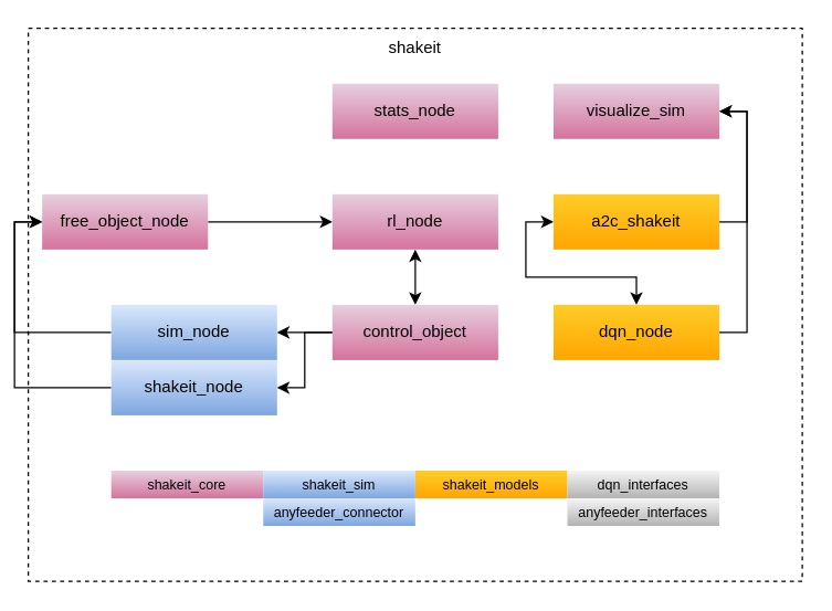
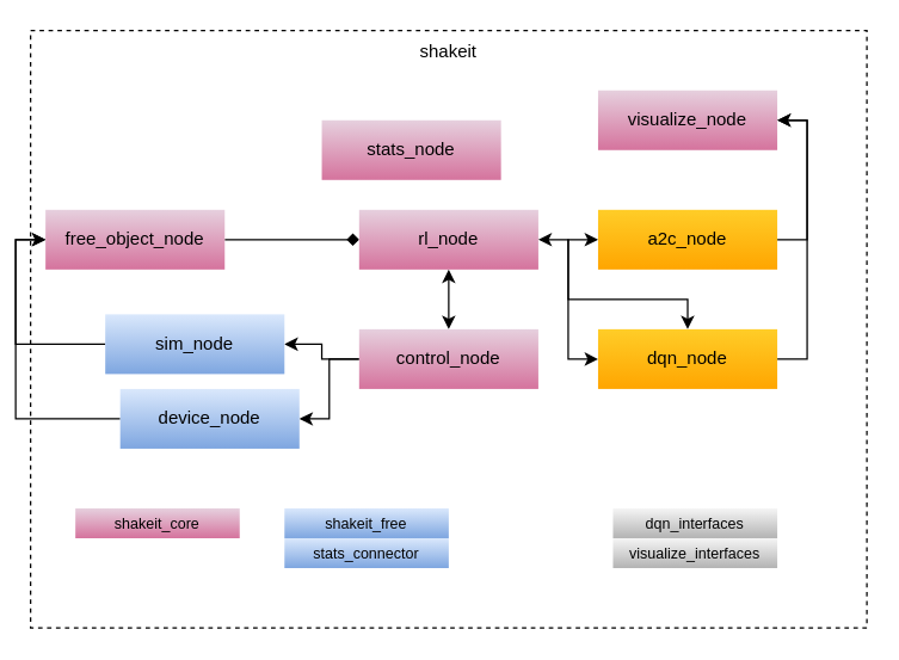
  <mxCell id="0" />
  <mxCell id="1" parent="0" />
  <mxCell id="2" value="shakeit" style="rounded=0;whiteSpace=wrap;html=1;fillColor=none;verticalAlign=top;dashed=1;" parent="1" vertex="1"><mxGeometry x="20" y="20" width="560" height="400" as="geometry" /></mxCell>
- <mxCell id="3" style="edgeStyle=orthogonalEdgeStyle;rounded=0;orthogonalLoop=1;jettySize=auto;html=1;exitX=1;exitY=0.5;exitDx=0;exitDy=0;entryX=0;entryY=0.5;entryDx=0;entryDy=0;" parent="1" source="4" target="6" edge="1"><mxGeometry relative="1" as="geometry" /></mxCell>
+ <mxCell id="3" style="edgeStyle=orthogonalEdgeStyle;rounded=0;orthogonalLoop=1;jettySize=auto;html=1;exitX=1;exitY=0.5;exitDx=0;exitDy=0;entryX=0;entryY=0.5;entryDx=0;entryDy=0;endArrow=diamond;" parent="1" source="4" target="6" edge="1"><mxGeometry relative="1" as="geometry" /></mxCell>
  <mxCell id="4" value="free_object_node" style="rounded=0;whiteSpace=wrap;html=1;gradientColor=#d5739d;fillColor=#e6d0de;strokeColor=none;" parent="1" vertex="1"><mxGeometry x="30" y="140" width="120" height="40" as="geometry" /></mxCell>
  <mxCell id="5" style="edgeStyle=orthogonalEdgeStyle;rounded=0;orthogonalLoop=1;jettySize=auto;html=1;exitX=0.5;exitY=1;exitDx=0;exitDy=0;entryX=0.5;entryY=0;entryDx=0;entryDy=0;startArrow=classic;startFill=1;" parent="1" source="6" target="9" edge="1"><mxGeometry relative="1" as="geometry" /></mxCell>
  <mxCell id="6" value="rl_node" style="rounded=0;whiteSpace=wrap;html=1;gradientColor=#d5739d;fillColor=#e6d0de;strokeColor=none;" parent="1" vertex="1"><mxGeometry x="240" y="140" width="120" height="40" as="geometry" /></mxCell>
  <mxCell id="7" value="" style="edgeStyle=orthogonalEdgeStyle;rounded=0;orthogonalLoop=1;jettySize=auto;html=1;startArrow=none;startFill=0;" parent="1" source="9" target="19" edge="1"><mxGeometry relative="1" as="geometry" /></mxCell>
  <mxCell id="8" style="edgeStyle=orthogonalEdgeStyle;rounded=0;orthogonalLoop=1;jettySize=auto;html=1;exitX=0;exitY=0.5;exitDx=0;exitDy=0;entryX=1;entryY=0.5;entryDx=0;entryDy=0;fontSize=10;" edge="1" parent="1" source="9" target="27"><mxGeometry relative="1" as="geometry" /></mxCell>
- <mxCell id="9" value="control_object" style="rounded=0;whiteSpace=wrap;html=1;gradientColor=#d5739d;fillColor=#e6d0de;strokeColor=none;" parent="1" vertex="1"><mxGeometry x="240" y="220" width="120" height="40" as="geometry" /></mxCell>
- <mxCell id="10" value="stats_node" style="rounded=0;whiteSpace=wrap;html=1;gradientColor=#d5739d;fillColor=#e6d0de;strokeColor=none;" parent="1" vertex="1"><mxGeometry x="240" y="60" width="120" height="40" as="geometry" /></mxCell>
- <mxCell id="11" value="visualize_sim" style="rounded=0;whiteSpace=wrap;html=1;gradientColor=#d5739d;fillColor=#e6d0de;strokeColor=none;" parent="1" vertex="1"><mxGeometry x="400" y="60" width="120" height="40" as="geometry" /></mxCell>
+ <mxCell id="9" value="control_node" style="rounded=0;whiteSpace=wrap;html=1;gradientColor=#d5739d;fillColor=#e6d0de;strokeColor=none;" parent="1" vertex="1"><mxGeometry x="240" y="220" width="120" height="40" as="geometry" /></mxCell>
+ <mxCell id="10" value="stats_node" style="rounded=0;whiteSpace=wrap;html=1;gradientColor=#d5739d;fillColor=#e6d0de;strokeColor=none;" parent="1" vertex="1"><mxGeometry x="215" y="80" width="120" height="40" as="geometry" /></mxCell>
+ <mxCell id="11" value="visualize_node" style="rounded=0;whiteSpace=wrap;html=1;gradientColor=#d5739d;fillColor=#e6d0de;strokeColor=none;" parent="1" vertex="1"><mxGeometry x="400" y="60" width="120" height="40" as="geometry" /></mxCell>
  <mxCell id="12" style="edgeStyle=orthogonalEdgeStyle;rounded=0;orthogonalLoop=1;jettySize=auto;html=1;exitX=1;exitY=0.5;exitDx=0;exitDy=0;entryX=1;entryY=0.5;entryDx=0;entryDy=0;startArrow=none;startFill=0;" parent="1" source="14" target="11" edge="1"><mxGeometry relative="1" as="geometry" /></mxCell>
  <mxCell id="13" style="edgeStyle=orthogonalEdgeStyle;rounded=0;orthogonalLoop=1;jettySize=auto;html=1;exitX=0;exitY=0.5;exitDx=0;exitDy=0;startArrow=classic;startFill=1;" parent="1" source="14" target="17" edge="1"><mxGeometry relative="1" as="geometry" /></mxCell>
- <mxCell id="14" value="a2c_shakeit" style="rounded=0;whiteSpace=wrap;html=1;gradientColor=#ffa500;fillColor=#ffcd28;strokeColor=none;" parent="1" vertex="1"><mxGeometry x="400" y="140" width="120" height="40" as="geometry" /></mxCell>
+ <mxCell id="14" value="a2c_node" style="rounded=0;whiteSpace=wrap;html=1;gradientColor=#ffa500;fillColor=#ffcd28;strokeColor=none;" parent="1" vertex="1"><mxGeometry x="400" y="140" width="120" height="40" as="geometry" /></mxCell>
  <mxCell id="15" style="edgeStyle=orthogonalEdgeStyle;rounded=0;orthogonalLoop=1;jettySize=auto;html=1;exitX=1;exitY=0.5;exitDx=0;exitDy=0;entryX=1;entryY=0.5;entryDx=0;entryDy=0;startArrow=none;startFill=0;" parent="1" source="17" target="11" edge="1"><mxGeometry relative="1" as="geometry"><Array as="points"><mxPoint x="540" y="240" /><mxPoint x="540" y="80" /></Array></mxGeometry></mxCell>
+ <mxCell id="16" style="edgeStyle=orthogonalEdgeStyle;rounded=0;orthogonalLoop=1;jettySize=auto;html=1;exitX=0;exitY=0.5;exitDx=0;exitDy=0;entryX=1;entryY=0.5;entryDx=0;entryDy=0;startArrow=classic;startFill=1;" parent="1" source="17" target="6" edge="1"><mxGeometry relative="1" as="geometry"><Array as="points"><mxPoint x="380" y="240" /><mxPoint x="380" y="160" /></Array></mxGeometry></mxCell>
  <mxCell id="17" value="dqn_node" style="rounded=0;whiteSpace=wrap;html=1;gradientColor=#ffa500;fillColor=#ffcd28;strokeColor=none;" parent="1" vertex="1"><mxGeometry x="400" y="220" width="120" height="40" as="geometry" /></mxCell>
  <mxCell id="18" style="edgeStyle=orthogonalEdgeStyle;rounded=0;orthogonalLoop=1;jettySize=auto;html=1;exitX=0;exitY=0.5;exitDx=0;exitDy=0;entryX=0;entryY=0.5;entryDx=0;entryDy=0;" parent="1" source="19" target="4" edge="1"><mxGeometry relative="1" as="geometry" /></mxCell>
- <mxCell id="19" value="sim_node" style="rounded=0;whiteSpace=wrap;html=1;gradientColor=#7ea6e0;fillColor=#dae8fc;strokeColor=none;" parent="1" vertex="1"><mxGeometry x="80" y="220" width="120" height="40" as="geometry" /></mxCell>
- <mxCell id="20" value="shakeit_core" style="rounded=0;whiteSpace=wrap;html=1;gradientColor=#d5739d;fillColor=#e6d0de;strokeColor=none;fontSize=10;" parent="1" vertex="1"><mxGeometry x="80" y="340" width="110" height="20" as="geometry" /></mxCell>
- <mxCell id="21" value="shakeit_sim" style="rounded=0;whiteSpace=wrap;html=1;gradientColor=#7ea6e0;fillColor=#dae8fc;strokeColor=none;fontSize=10;" parent="1" vertex="1"><mxGeometry x="190" y="340" width="110" height="20" as="geometry" /></mxCell>
- <mxCell id="22" value="shakeit_models" style="rounded=0;whiteSpace=wrap;html=1;gradientColor=#ffa500;fillColor=#ffcd28;strokeColor=none;fontSize=10;" parent="1" vertex="1"><mxGeometry x="300" y="340" width="110" height="20" as="geometry" /></mxCell>
+ <mxCell id="19" value="sim_node" style="rounded=0;whiteSpace=wrap;html=1;gradientColor=#7ea6e0;fillColor=#dae8fc;strokeColor=none;" parent="1" vertex="1"><mxGeometry x="70" y="210" width="120" height="40" as="geometry" /></mxCell>
+ <mxCell id="20" value="shakeit_core" style="rounded=0;whiteSpace=wrap;html=1;gradientColor=#d5739d;fillColor=#e6d0de;strokeColor=none;fontSize=10;" parent="1" vertex="1"><mxGeometry x="50" y="340" width="110" height="20" as="geometry" /></mxCell>
+ <mxCell id="21" value="shakeit_free" style="rounded=0;whiteSpace=wrap;html=1;gradientColor=#7ea6e0;fillColor=#dae8fc;strokeColor=none;fontSize=10;" parent="1" vertex="1"><mxGeometry x="190" y="340" width="110" height="20" as="geometry" /></mxCell>
  <mxCell id="23" value="dqn_interfaces" style="rounded=0;whiteSpace=wrap;html=1;gradientColor=#b3b3b3;fillColor=#f5f5f5;strokeColor=none;fontSize=10;" parent="1" vertex="1"><mxGeometry x="410" y="340" width="110" height="20" as="geometry" /></mxCell>
- <mxCell id="24" value="anyfeeder_connector" style="rounded=0;whiteSpace=wrap;html=1;fillColor=#dae8fc;strokeColor=none;fontSize=10;gradientColor=#7ea6e0;" vertex="1" parent="1"><mxGeometry x="190" y="360" width="110" height="20" as="geometry" /></mxCell>
- <mxCell id="25" value="anyfeeder_interfaces" style="rounded=0;whiteSpace=wrap;html=1;gradientColor=#b3b3b3;fillColor=#f5f5f5;strokeColor=none;fontSize=10;" vertex="1" parent="1"><mxGeometry x="410" y="360" width="110" height="20" as="geometry" /></mxCell>
+ <mxCell id="24" value="stats_connector" style="rounded=0;whiteSpace=wrap;html=1;fillColor=#dae8fc;strokeColor=none;fontSize=10;gradientColor=#7ea6e0;" vertex="1" parent="1"><mxGeometry x="190" y="360" width="110" height="20" as="geometry" /></mxCell>
+ <mxCell id="25" value="visualize_interfaces" style="rounded=0;whiteSpace=wrap;html=1;gradientColor=#b3b3b3;fillColor=#f5f5f5;strokeColor=none;fontSize=10;" vertex="1" parent="1"><mxGeometry x="410" y="360" width="110" height="20" as="geometry" /></mxCell>
  <mxCell id="26" style="edgeStyle=orthogonalEdgeStyle;rounded=0;orthogonalLoop=1;jettySize=auto;html=1;exitX=0;exitY=0.5;exitDx=0;exitDy=0;entryX=0;entryY=0.5;entryDx=0;entryDy=0;fontSize=10;" edge="1" parent="1" source="27" target="4"><mxGeometry relative="1" as="geometry" /></mxCell>
- <mxCell id="27" value="shakeit_node" style="rounded=0;whiteSpace=wrap;html=1;gradientColor=#7ea6e0;fillColor=#dae8fc;strokeColor=none;" vertex="1" parent="1"><mxGeometry x="80" y="260" width="120" height="40" as="geometry" /></mxCell>
+ <mxCell id="27" value="device_node" style="rounded=0;whiteSpace=wrap;html=1;gradientColor=#7ea6e0;fillColor=#dae8fc;strokeColor=none;" vertex="1" parent="1"><mxGeometry x="80" y="260" width="120" height="40" as="geometry" /></mxCell>
